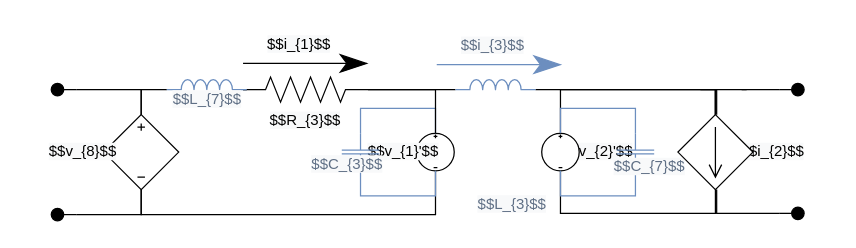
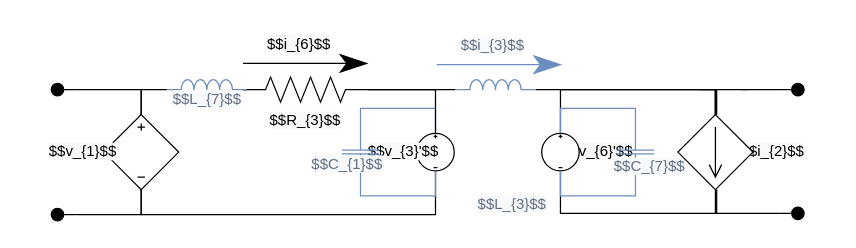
  <mxCell id="0" />
  <mxCell id="1" parent="0" />
  <mxCell id="2" style="edgeStyle=orthogonalEdgeStyle;rounded=0;orthogonalLoop=1;jettySize=auto;html=1;exitX=0.5;exitY=0;exitDx=0;exitDy=0;exitPerimeter=0;entryX=0.5;entryY=0;entryDx=0;entryDy=0;entryPerimeter=0;endArrow=none;endFill=0;" parent="1" source="22" target="46" edge="1"><mxGeometry relative="1" as="geometry" /></mxCell>
  <mxCell id="3" style="edgeStyle=orthogonalEdgeStyle;rounded=0;orthogonalLoop=1;jettySize=auto;html=1;exitX=0.5;exitY=1;exitDx=0;exitDy=0;exitPerimeter=0;entryX=0.5;entryY=1;entryDx=0;entryDy=0;entryPerimeter=0;endArrow=none;endFill=0;" parent="1" source="22" target="46" edge="1"><mxGeometry relative="1" as="geometry"><Array as="points"><mxPoint x="448" y="170" /><mxPoint x="572" y="170" /></Array></mxGeometry></mxCell>
  <mxCell id="4" value="" style="pointerEvents=1;verticalLabelPosition=bottom;shadow=0;dashed=0;align=center;html=1;verticalAlign=top;shape=mxgraph.electrical.signal_sources.dependent_source_3;" parent="1" vertex="1"><mxGeometry x="82.5" y="91" width="60" height="60" as="geometry" /></mxCell>
  <mxCell id="5" value="" style="pointerEvents=1;verticalLabelPosition=bottom;shadow=0;dashed=0;align=center;html=1;verticalAlign=top;shape=mxgraph.electrical.resistors.resistor_2;" parent="1" vertex="1"><mxGeometry x="194" y="61" width="100" height="20" as="geometry" /></mxCell>
  <mxCell id="6" style="edgeStyle=orthogonalEdgeStyle;rounded=0;orthogonalLoop=1;jettySize=auto;html=1;exitX=1;exitY=0.5;exitDx=0;exitDy=0;exitPerimeter=0;entryX=0;entryY=1;entryDx=0;entryDy=0;entryPerimeter=0;endArrow=none;endFill=0;" parent="1" edge="1"><mxGeometry relative="1" as="geometry"><mxPoint x="593" y="71" as="sourcePoint" /><mxPoint x="597" y="71" as="targetPoint" /></mxGeometry></mxCell>
  <mxCell id="7" style="edgeStyle=orthogonalEdgeStyle;rounded=0;orthogonalLoop=1;jettySize=auto;html=1;exitX=0.5;exitY=1;exitDx=0;exitDy=0;entryX=0.5;entryY=0;entryDx=0;entryDy=0;entryPerimeter=0;endArrow=none;endFill=0;" parent="1" source="8" target="4" edge="1"><mxGeometry relative="1" as="geometry" /></mxCell>
  <mxCell id="8" value="" style="verticalLabelPosition=bottom;shadow=0;dashed=0;align=center;html=1;verticalAlign=top;shape=mxgraph.electrical.transmission.testPoint;direction=north;" parent="1" vertex="1"><mxGeometry x="40.5" y="66" width="20" height="10" as="geometry" /></mxCell>
  <mxCell id="9" style="edgeStyle=orthogonalEdgeStyle;rounded=0;orthogonalLoop=1;jettySize=auto;html=1;exitX=0.5;exitY=1;exitDx=0;exitDy=0;endArrow=none;endFill=0;entryX=0.5;entryY=1;entryDx=0;entryDy=0;entryPerimeter=0;" parent="1" source="10" target="4" edge="1"><mxGeometry relative="1" as="geometry"><mxPoint x="122.5" y="171" as="targetPoint" /><Array as="points"><mxPoint x="112.5" y="171" /></Array></mxGeometry></mxCell>
  <mxCell id="10" value="" style="verticalLabelPosition=bottom;shadow=0;dashed=0;align=center;html=1;verticalAlign=top;shape=mxgraph.electrical.transmission.testPoint;direction=north;" parent="1" vertex="1"><mxGeometry x="40.5" y="166" width="20" height="10" as="geometry" /></mxCell>
  <mxCell id="11" style="edgeStyle=orthogonalEdgeStyle;rounded=0;orthogonalLoop=1;jettySize=auto;html=1;exitX=0.5;exitY=1;exitDx=0;exitDy=0;entryX=0.5;entryY=0;entryDx=0;entryDy=0;entryPerimeter=0;endArrow=none;endFill=0;" parent="1" source="12" target="46" edge="1"><mxGeometry relative="1" as="geometry"><mxPoint x="573" y="91" as="targetPoint" /></mxGeometry></mxCell>
  <mxCell id="12" value="" style="verticalLabelPosition=bottom;shadow=0;dashed=0;align=center;html=1;verticalAlign=top;shape=mxgraph.electrical.transmission.testPoint;direction=south;" parent="1" vertex="1"><mxGeometry x="623" y="66" width="20" height="10" as="geometry" /></mxCell>
  <mxCell id="13" style="edgeStyle=orthogonalEdgeStyle;rounded=0;orthogonalLoop=1;jettySize=auto;html=1;exitX=0.5;exitY=1;exitDx=0;exitDy=0;entryX=0.5;entryY=1;entryDx=0;entryDy=0;entryPerimeter=0;endArrow=none;endFill=0;" parent="1" source="14" edge="1"><mxGeometry relative="1" as="geometry"><mxPoint x="573" y="151" as="targetPoint" /><Array as="points"><mxPoint x="573" y="170" /></Array></mxGeometry></mxCell>
  <mxCell id="14" value="" style="verticalLabelPosition=bottom;shadow=0;dashed=0;align=center;html=1;verticalAlign=top;shape=mxgraph.electrical.transmission.testPoint;direction=south;" parent="1" vertex="1"><mxGeometry x="623" y="165" width="20" height="10" as="geometry" /></mxCell>
  <mxCell id="15" value="&lt;span style=&quot;color: rgb(0 , 0 , 0) ; font-family: &amp;#34;helvetica&amp;#34; ; font-size: 12px ; font-style: normal ; font-weight: 400 ; letter-spacing: normal ; text-align: center ; text-indent: 0px ; text-transform: none ; word-spacing: 0px ; background-color: rgb(248 , 249 , 250) ; display: inline ; float: none&quot;&gt;$$i_{2}$$&lt;/span&gt;" style="text;whiteSpace=wrap;html=1;labelPosition=center;verticalLabelPosition=middle;align=center;verticalAlign=middle;" parent="1" vertex="1"><mxGeometry x="573" y="106" width="90" height="30" as="geometry" /></mxCell>
- <mxCell id="16" value="&lt;span style=&quot;color: rgb(0 , 0 , 0) ; font-family: &amp;#34;helvetica&amp;#34; ; font-size: 12px ; font-style: normal ; font-weight: 400 ; letter-spacing: normal ; text-align: center ; text-indent: 0px ; text-transform: none ; word-spacing: 0px ; background-color: rgb(248 , 249 , 250) ; display: inline ; float: none&quot;&gt;$$v_{8}$$&lt;/span&gt;" style="text;whiteSpace=wrap;html=1;labelPosition=center;verticalLabelPosition=middle;align=center;verticalAlign=middle;" parent="1" vertex="1"><mxGeometry x="20.5" y="106" width="90" height="30" as="geometry" /></mxCell>
+ <mxCell id="16" value="&lt;span style=&quot;color: rgb(0 , 0 , 0) ; font-family: &amp;#34;helvetica&amp;#34; ; font-size: 12px ; font-style: normal ; font-weight: 400 ; letter-spacing: normal ; text-align: center ; text-indent: 0px ; text-transform: none ; word-spacing: 0px ; background-color: rgb(248 , 249 , 250) ; display: inline ; float: none&quot;&gt;$$v_{1}$$&lt;/span&gt;" style="text;whiteSpace=wrap;html=1;labelPosition=center;verticalLabelPosition=middle;align=center;verticalAlign=middle;" parent="1" vertex="1"><mxGeometry x="20.5" y="106" width="90" height="30" as="geometry" /></mxCell>
  <mxCell id="17" value="&lt;span style=&quot;color: rgb(0 , 0 , 0) ; font-family: &amp;#34;helvetica&amp;#34; ; font-size: 12px ; font-style: normal ; font-weight: 400 ; letter-spacing: normal ; text-align: center ; text-indent: 0px ; text-transform: none ; word-spacing: 0px ; background-color: rgb(248 , 249 , 250) ; display: inline ; float: none&quot;&gt;$$R_{3}$$&lt;/span&gt;" style="text;whiteSpace=wrap;html=1;labelPosition=center;verticalLabelPosition=middle;align=center;verticalAlign=middle;" parent="1" vertex="1"><mxGeometry x="199" y="81" width="90" height="30" as="geometry" /></mxCell>
  <mxCell id="18" value="" style="endArrow=classicThin;html=1;strokeWidth=1;endSize=20;" parent="1" edge="1"><mxGeometry width="100" relative="1" as="geometry"><mxPoint x="194" y="50" as="sourcePoint" /><mxPoint x="294" y="50" as="targetPoint" /></mxGeometry></mxCell>
- <mxCell id="19" value="&lt;span style=&quot;color: rgb(0 , 0 , 0) ; font-family: &amp;#34;helvetica&amp;#34; ; font-size: 12px ; font-style: normal ; font-weight: 400 ; letter-spacing: normal ; text-align: center ; text-indent: 0px ; text-transform: none ; word-spacing: 0px ; background-color: rgb(248 , 249 , 250) ; display: inline ; float: none&quot;&gt;$$i_{1}$$&lt;/span&gt;" style="text;whiteSpace=wrap;html=1;labelPosition=center;verticalLabelPosition=middle;align=center;verticalAlign=middle;" parent="1" vertex="1"><mxGeometry x="194" y="20" width="90" height="30" as="geometry" /></mxCell>
- <mxCell id="20" value="&lt;span style=&quot;color: rgb(0 , 0 , 0) ; font-family: &amp;#34;helvetica&amp;#34; ; font-size: 12px ; font-style: normal ; font-weight: 400 ; letter-spacing: normal ; text-align: center ; text-indent: 0px ; text-transform: none ; word-spacing: 0px ; background-color: rgb(248 , 249 , 250) ; display: inline ; float: none&quot;&gt;$$v_{2}'$$&lt;/span&gt;" style="text;whiteSpace=wrap;html=1;labelPosition=center;verticalLabelPosition=middle;align=center;verticalAlign=middle;" parent="1" vertex="1"><mxGeometry x="433" y="106" width="90" height="30" as="geometry" /></mxCell>
+ <mxCell id="19" value="&lt;span style=&quot;color: rgb(0 , 0 , 0) ; font-family: &amp;#34;helvetica&amp;#34; ; font-size: 12px ; font-style: normal ; font-weight: 400 ; letter-spacing: normal ; text-align: center ; text-indent: 0px ; text-transform: none ; word-spacing: 0px ; background-color: rgb(248 , 249 , 250) ; display: inline ; float: none&quot;&gt;$$i_{6}$$&lt;/span&gt;" style="text;whiteSpace=wrap;html=1;labelPosition=center;verticalLabelPosition=middle;align=center;verticalAlign=middle;" parent="1" vertex="1"><mxGeometry x="194" y="20" width="90" height="30" as="geometry" /></mxCell>
+ <mxCell id="20" value="&lt;span style=&quot;color: rgb(0 , 0 , 0) ; font-family: &amp;#34;helvetica&amp;#34; ; font-size: 12px ; font-style: normal ; font-weight: 400 ; letter-spacing: normal ; text-align: center ; text-indent: 0px ; text-transform: none ; word-spacing: 0px ; background-color: rgb(248 , 249 , 250) ; display: inline ; float: none&quot;&gt;$$v_{6}'$$&lt;/span&gt;" style="text;whiteSpace=wrap;html=1;labelPosition=center;verticalLabelPosition=middle;align=center;verticalAlign=middle;" parent="1" vertex="1"><mxGeometry x="433" y="106" width="90" height="30" as="geometry" /></mxCell>
  <mxCell id="21" value="" style="group" parent="1" vertex="1" connectable="0"><mxGeometry x="433" y="106" width="30" height="30" as="geometry" /></mxCell>
  <mxCell id="22" value="" style="pointerEvents=1;verticalLabelPosition=bottom;shadow=0;dashed=0;align=center;html=1;verticalAlign=top;shape=mxgraph.electrical.signal_sources.dc_source_3;" parent="21" vertex="1"><mxGeometry width="30" height="30" as="geometry" /></mxCell>
  <mxCell id="23" style="edgeStyle=orthogonalEdgeStyle;rounded=0;orthogonalLoop=1;jettySize=auto;html=1;exitX=0.5;exitY=1;exitDx=0;exitDy=0;exitPerimeter=0;entryX=0.5;entryY=1;entryDx=0;entryDy=0;entryPerimeter=0;endArrow=none;endFill=0;" parent="1" source="24" target="4" edge="1"><mxGeometry relative="1" as="geometry" /></mxCell>
  <mxCell id="24" value="" style="pointerEvents=1;verticalLabelPosition=bottom;shadow=0;dashed=0;align=center;html=1;verticalAlign=top;shape=mxgraph.electrical.signal_sources.dc_source_3;" parent="1" vertex="1"><mxGeometry x="333" y="106" width="30" height="30" as="geometry" /></mxCell>
- <mxCell id="25" value="&lt;span style=&quot;color: rgb(0 , 0 , 0) ; font-family: &amp;#34;helvetica&amp;#34; ; font-size: 12px ; font-style: normal ; font-weight: 400 ; letter-spacing: normal ; text-align: center ; text-indent: 0px ; text-transform: none ; word-spacing: 0px ; background-color: rgb(248 , 249 , 250) ; display: inline ; float: none&quot;&gt;$$v_{1}'$$&lt;/span&gt;" style="text;whiteSpace=wrap;html=1;labelPosition=center;verticalLabelPosition=middle;align=center;verticalAlign=middle;" parent="1" vertex="1"><mxGeometry x="300" y="113.5" width="45" height="15" as="geometry" /></mxCell>
+ <mxCell id="25" value="&lt;span style=&quot;color: rgb(0 , 0 , 0) ; font-family: &amp;#34;helvetica&amp;#34; ; font-size: 12px ; font-style: normal ; font-weight: 400 ; letter-spacing: normal ; text-align: center ; text-indent: 0px ; text-transform: none ; word-spacing: 0px ; background-color: rgb(248 , 249 , 250) ; display: inline ; float: none&quot;&gt;$$v_{3}'$$&lt;/span&gt;" style="text;whiteSpace=wrap;html=1;labelPosition=center;verticalLabelPosition=middle;align=center;verticalAlign=middle;" parent="1" vertex="1"><mxGeometry x="300" y="113.5" width="45" height="15" as="geometry" /></mxCell>
  <mxCell id="26" style="edgeStyle=orthogonalEdgeStyle;rounded=0;orthogonalLoop=1;jettySize=auto;html=1;exitX=1;exitY=0.5;exitDx=0;exitDy=0;exitPerimeter=0;entryX=0.5;entryY=0;entryDx=0;entryDy=0;entryPerimeter=0;endArrow=none;endFill=0;fillColor=#dae8fc;strokeColor=#6c8ebf;" parent="1" source="28" target="24" edge="1"><mxGeometry relative="1" as="geometry" /></mxCell>
  <mxCell id="27" style="edgeStyle=orthogonalEdgeStyle;rounded=0;orthogonalLoop=1;jettySize=auto;html=1;exitX=0;exitY=0.5;exitDx=0;exitDy=0;exitPerimeter=0;entryX=0.5;entryY=1;entryDx=0;entryDy=0;entryPerimeter=0;endArrow=none;endFill=0;fillColor=#dae8fc;strokeColor=#6c8ebf;" parent="1" source="28" target="24" edge="1"><mxGeometry relative="1" as="geometry" /></mxCell>
  <mxCell id="28" value="" style="pointerEvents=1;verticalLabelPosition=bottom;shadow=0;dashed=0;align=center;html=1;verticalAlign=top;shape=mxgraph.electrical.capacitors.capacitor_1;rotation=-90;fillColor=#dae8fc;strokeColor=#6c8ebf;" parent="1" vertex="1"><mxGeometry x="273" y="106" width="30" height="30" as="geometry" /></mxCell>
- <mxCell id="29" value="&lt;span style=&quot;font-family: helvetica; font-size: 12px; font-style: normal; font-weight: 400; letter-spacing: normal; text-align: center; text-indent: 0px; text-transform: none; word-spacing: 0px; background-color: rgb(248, 249, 250); display: inline; float: none;&quot;&gt;$$C_{3}$$&lt;/span&gt;" style="text;whiteSpace=wrap;html=1;labelPosition=center;verticalLabelPosition=middle;align=center;verticalAlign=middle;fontColor=#5F6F85;" parent="1" vertex="1"><mxGeometry x="255" y="123.5" width="45" height="15" as="geometry" /></mxCell>
+ <mxCell id="29" value="&lt;span style=&quot;font-family: helvetica; font-size: 12px; font-style: normal; font-weight: 400; letter-spacing: normal; text-align: center; text-indent: 0px; text-transform: none; word-spacing: 0px; background-color: rgb(248, 249, 250); display: inline; float: none;&quot;&gt;$$C_{1}$$&lt;/span&gt;" style="text;whiteSpace=wrap;html=1;labelPosition=center;verticalLabelPosition=middle;align=center;verticalAlign=middle;fontColor=#5F6F85;" parent="1" vertex="1"><mxGeometry x="255" y="123.5" width="45" height="15" as="geometry" /></mxCell>
  <mxCell id="30" style="edgeStyle=orthogonalEdgeStyle;rounded=0;orthogonalLoop=1;jettySize=auto;html=1;exitX=1;exitY=0.5;exitDx=0;exitDy=0;exitPerimeter=0;entryX=0.5;entryY=0;entryDx=0;entryDy=0;entryPerimeter=0;endArrow=none;endFill=0;fontColor=#5F6F85;fillColor=#dae8fc;strokeColor=#6c8ebf;" parent="1" source="32" target="22" edge="1"><mxGeometry relative="1" as="geometry" /></mxCell>
  <mxCell id="31" style="edgeStyle=orthogonalEdgeStyle;rounded=0;orthogonalLoop=1;jettySize=auto;html=1;exitX=0;exitY=0.5;exitDx=0;exitDy=0;exitPerimeter=0;entryX=0.5;entryY=1;entryDx=0;entryDy=0;entryPerimeter=0;endArrow=none;endFill=0;fontColor=#5F6F85;fillColor=#dae8fc;strokeColor=#6c8ebf;" parent="1" source="32" target="22" edge="1"><mxGeometry relative="1" as="geometry" /></mxCell>
  <mxCell id="32" value="" style="pointerEvents=1;verticalLabelPosition=bottom;shadow=0;dashed=0;align=center;html=1;verticalAlign=top;shape=mxgraph.electrical.capacitors.capacitor_1;rotation=-90;fillColor=#dae8fc;strokeColor=#6c8ebf;" parent="1" vertex="1"><mxGeometry x="493" y="106" width="30" height="30" as="geometry" /></mxCell>
  <mxCell id="33" value="&lt;span style=&quot;font-family: &amp;#34;helvetica&amp;#34; ; font-size: 12px ; font-style: normal ; font-weight: 400 ; letter-spacing: normal ; text-align: center ; text-indent: 0px ; text-transform: none ; word-spacing: 0px ; background-color: rgb(248 , 249 , 250) ; display: inline ; float: none&quot;&gt;$$C_{7}$$&lt;/span&gt;" style="text;whiteSpace=wrap;html=1;labelPosition=center;verticalLabelPosition=middle;align=center;verticalAlign=middle;fontColor=#5F6F85;" parent="1" vertex="1"><mxGeometry x="497" y="125.5" width="45" height="15" as="geometry" /></mxCell>
  <mxCell id="34" style="edgeStyle=orthogonalEdgeStyle;rounded=0;orthogonalLoop=1;jettySize=auto;html=1;exitX=0;exitY=1;exitDx=0;exitDy=0;exitPerimeter=0;entryX=0.5;entryY=0;entryDx=0;entryDy=0;entryPerimeter=0;endArrow=none;endFill=0;" parent="1" source="36" target="4" edge="1"><mxGeometry relative="1" as="geometry"><Array as="points"><mxPoint x="113" y="71" /></Array></mxGeometry></mxCell>
  <mxCell id="35" style="edgeStyle=orthogonalEdgeStyle;rounded=0;orthogonalLoop=1;jettySize=auto;html=1;exitX=1;exitY=1;exitDx=0;exitDy=0;exitPerimeter=0;entryX=0;entryY=0.5;entryDx=0;entryDy=0;entryPerimeter=0;endArrow=none;endFill=0;" parent="1" source="36" target="5" edge="1"><mxGeometry relative="1" as="geometry" /></mxCell>
  <mxCell id="36" value="" style="pointerEvents=1;verticalLabelPosition=bottom;shadow=0;dashed=0;align=center;html=1;verticalAlign=top;shape=mxgraph.electrical.inductors.inductor_3;fillColor=#dae8fc;strokeColor=#6c8ebf;" parent="1" vertex="1"><mxGeometry x="133" y="63" width="64" height="8" as="geometry" /></mxCell>
  <mxCell id="37" style="edgeStyle=orthogonalEdgeStyle;rounded=0;orthogonalLoop=1;jettySize=auto;html=1;exitX=1;exitY=0.5;exitDx=0;exitDy=0;exitPerimeter=0;entryX=0.5;entryY=0;entryDx=0;entryDy=0;entryPerimeter=0;endArrow=none;endFill=0;" parent="1" source="5" target="24" edge="1"><mxGeometry relative="1" as="geometry" /></mxCell>
  <mxCell id="38" value="&lt;span style=&quot;font-family: &amp;#34;helvetica&amp;#34; ; font-size: 12px ; font-style: normal ; font-weight: 400 ; letter-spacing: normal ; text-align: center ; text-indent: 0px ; text-transform: none ; word-spacing: 0px ; background-color: rgb(248 , 249 , 250) ; display: inline ; float: none&quot;&gt;$$L_{7}$$&lt;/span&gt;" style="text;whiteSpace=wrap;html=1;labelPosition=center;verticalLabelPosition=middle;align=center;verticalAlign=middle;fontColor=#5F6F85;" parent="1" vertex="1"><mxGeometry x="142.5" y="71" width="45" height="15" as="geometry" /></mxCell>
  <mxCell id="39" style="edgeStyle=orthogonalEdgeStyle;rounded=0;orthogonalLoop=1;jettySize=auto;html=1;exitX=1;exitY=1;exitDx=0;exitDy=0;exitPerimeter=0;entryX=0.5;entryY=0;entryDx=0;entryDy=0;entryPerimeter=0;endArrow=none;endFill=0;" parent="1" edge="1"><mxGeometry relative="1" as="geometry"><mxPoint x="560" y="71" as="sourcePoint" /><mxPoint x="573" y="91" as="targetPoint" /></mxGeometry></mxCell>
  <mxCell id="40" style="edgeStyle=orthogonalEdgeStyle;rounded=0;orthogonalLoop=1;jettySize=auto;html=1;exitX=0;exitY=1;exitDx=0;exitDy=0;exitPerimeter=0;endArrow=none;endFill=0;fontColor=#5F6F85;entryX=1;entryY=0.5;entryDx=0;entryDy=0;entryPerimeter=0;" parent="1" source="42" target="5" edge="1"><mxGeometry relative="1" as="geometry"><mxPoint x="343" y="74.19" as="targetPoint" /><Array as="points"><mxPoint x="363" y="71" /></Array></mxGeometry></mxCell>
  <mxCell id="41" style="edgeStyle=orthogonalEdgeStyle;rounded=0;orthogonalLoop=1;jettySize=auto;html=1;exitX=1;exitY=1;exitDx=0;exitDy=0;exitPerimeter=0;entryX=0.5;entryY=0;entryDx=0;entryDy=0;entryPerimeter=0;endArrow=none;endFill=0;fontColor=#5F6F85;" parent="1" source="42" target="46" edge="1"><mxGeometry relative="1" as="geometry"><Array as="points"><mxPoint x="572" y="71" /></Array><mxPoint x="674" y="91" as="targetPoint" /></mxGeometry></mxCell>
  <mxCell id="42" value="" style="pointerEvents=1;verticalLabelPosition=bottom;shadow=0;dashed=0;align=center;html=1;verticalAlign=top;shape=mxgraph.electrical.inductors.inductor_3;fillColor=#dae8fc;strokeColor=#6c8ebf;" parent="1" vertex="1"><mxGeometry x="364" y="63" width="64" height="8" as="geometry" /></mxCell>
  <mxCell id="43" value="&lt;span style=&quot;font-family: &amp;#34;helvetica&amp;#34; ; font-size: 12px ; font-style: normal ; font-weight: 400 ; letter-spacing: normal ; text-align: center ; text-indent: 0px ; text-transform: none ; word-spacing: 0px ; background-color: rgb(248 , 249 , 250) ; display: inline ; float: none&quot;&gt;$$L_{3}$$&lt;/span&gt;" style="text;whiteSpace=wrap;html=1;labelPosition=center;verticalLabelPosition=middle;align=center;verticalAlign=middle;fontColor=#5F6F85;" parent="1" vertex="1"><mxGeometry x="386.5" y="155" width="45" height="15" as="geometry" /></mxCell>
  <mxCell id="44" value="" style="endArrow=classicThin;html=1;strokeWidth=1;endSize=20;fillColor=#dae8fc;strokeColor=#6c8ebf;" parent="1" edge="1"><mxGeometry width="100" relative="1" as="geometry"><mxPoint x="349" y="51" as="sourcePoint" /><mxPoint x="449" y="51" as="targetPoint" /></mxGeometry></mxCell>
  <mxCell id="45" value="&lt;span style=&quot;font-family: helvetica; font-size: 12px; font-style: normal; font-weight: 400; letter-spacing: normal; text-align: center; text-indent: 0px; text-transform: none; word-spacing: 0px; background-color: rgb(248, 249, 250); display: inline; float: none;&quot;&gt;$$i_{3}$$&lt;/span&gt;" style="text;whiteSpace=wrap;html=1;labelPosition=center;verticalLabelPosition=middle;align=center;verticalAlign=middle;fontColor=#5F6F85;" parent="1" vertex="1"><mxGeometry x="349" y="21" width="90" height="30" as="geometry" /></mxCell>
  <mxCell id="46" value="" style="pointerEvents=1;verticalLabelPosition=bottom;shadow=0;dashed=0;align=center;html=1;verticalAlign=top;shape=mxgraph.electrical.signal_sources.dependent_source_2;" parent="1" vertex="1"><mxGeometry x="542" y="91" width="60" height="60" as="geometry" /></mxCell>
